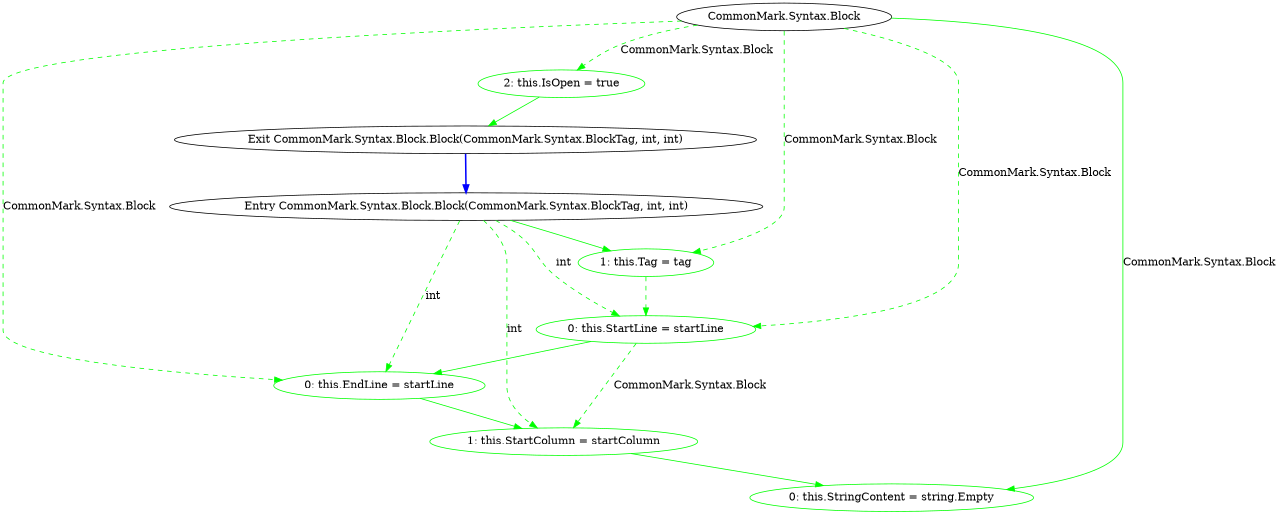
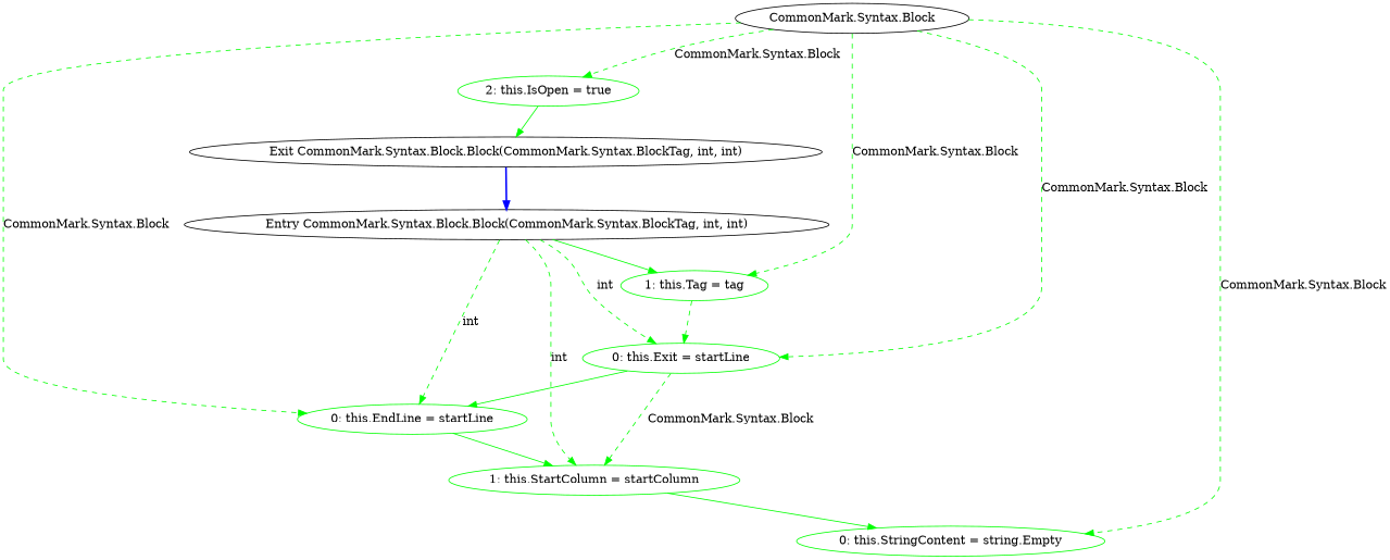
  digraph {
    node [cluster="CommonMark.Syntax.Block.Block(CommonMark.Syntax.BlockTag, int, int)" color=green community=0 span="9-9"]
    edge [color=green style=dashed]
    n1 [label="1: this.Tag = tag" span="11-11"]
-   n2 [label="0: this.StartLine = startLine" span="12-12"]
+   n2 [label="0: this.Exit = startLine" span="12-12"]
    n3 [label="0: this.EndLine = startLine" span="13-13"]
    n4 [label="1: this.StartColumn = startColumn" span="14-14"]
    n5 [label="CommonMark.Syntax.Block" cluster="" color="" community="" span=""]
    n6 [label="0: this.StringContent = string.Empty" span="15-15"]
    n7 [label="2: this.IsOpen = true" span="16-16"]
    n8 [label="Exit CommonMark.Syntax.Block.Block(CommonMark.Syntax.BlockTag, int, int)" color="" community=""]
    n9 [label="Entry CommonMark.Syntax.Block.Block(CommonMark.Syntax.BlockTag, int, int)" color="" community=""]
    n1 -> n2
    n2 -> n3 [style=solid]
    n2 -> n4 [label="CommonMark.Syntax.Block"]
    n3 -> n4 [style=solid]
    n4 -> n6 [style=solid]
    n5 -> n1 [label="CommonMark.Syntax.Block"]
    n5 -> n2 [label="CommonMark.Syntax.Block"]
    n5 -> n3 [label="CommonMark.Syntax.Block"]
-   n5 -> n6 [label="CommonMark.Syntax.Block" style=solid]
+   n5 -> n6 [label="CommonMark.Syntax.Block"]
    n5 -> n7 [label="CommonMark.Syntax.Block"]
    n7 -> n8 [style=solid]
    n8 -> n9 [color=blue style=bold]
    n9 -> n1 [style=solid]
    n9 -> n2 [label=int]
    n9 -> n3 [label=int]
    n9 -> n4 [label=int]
  }
